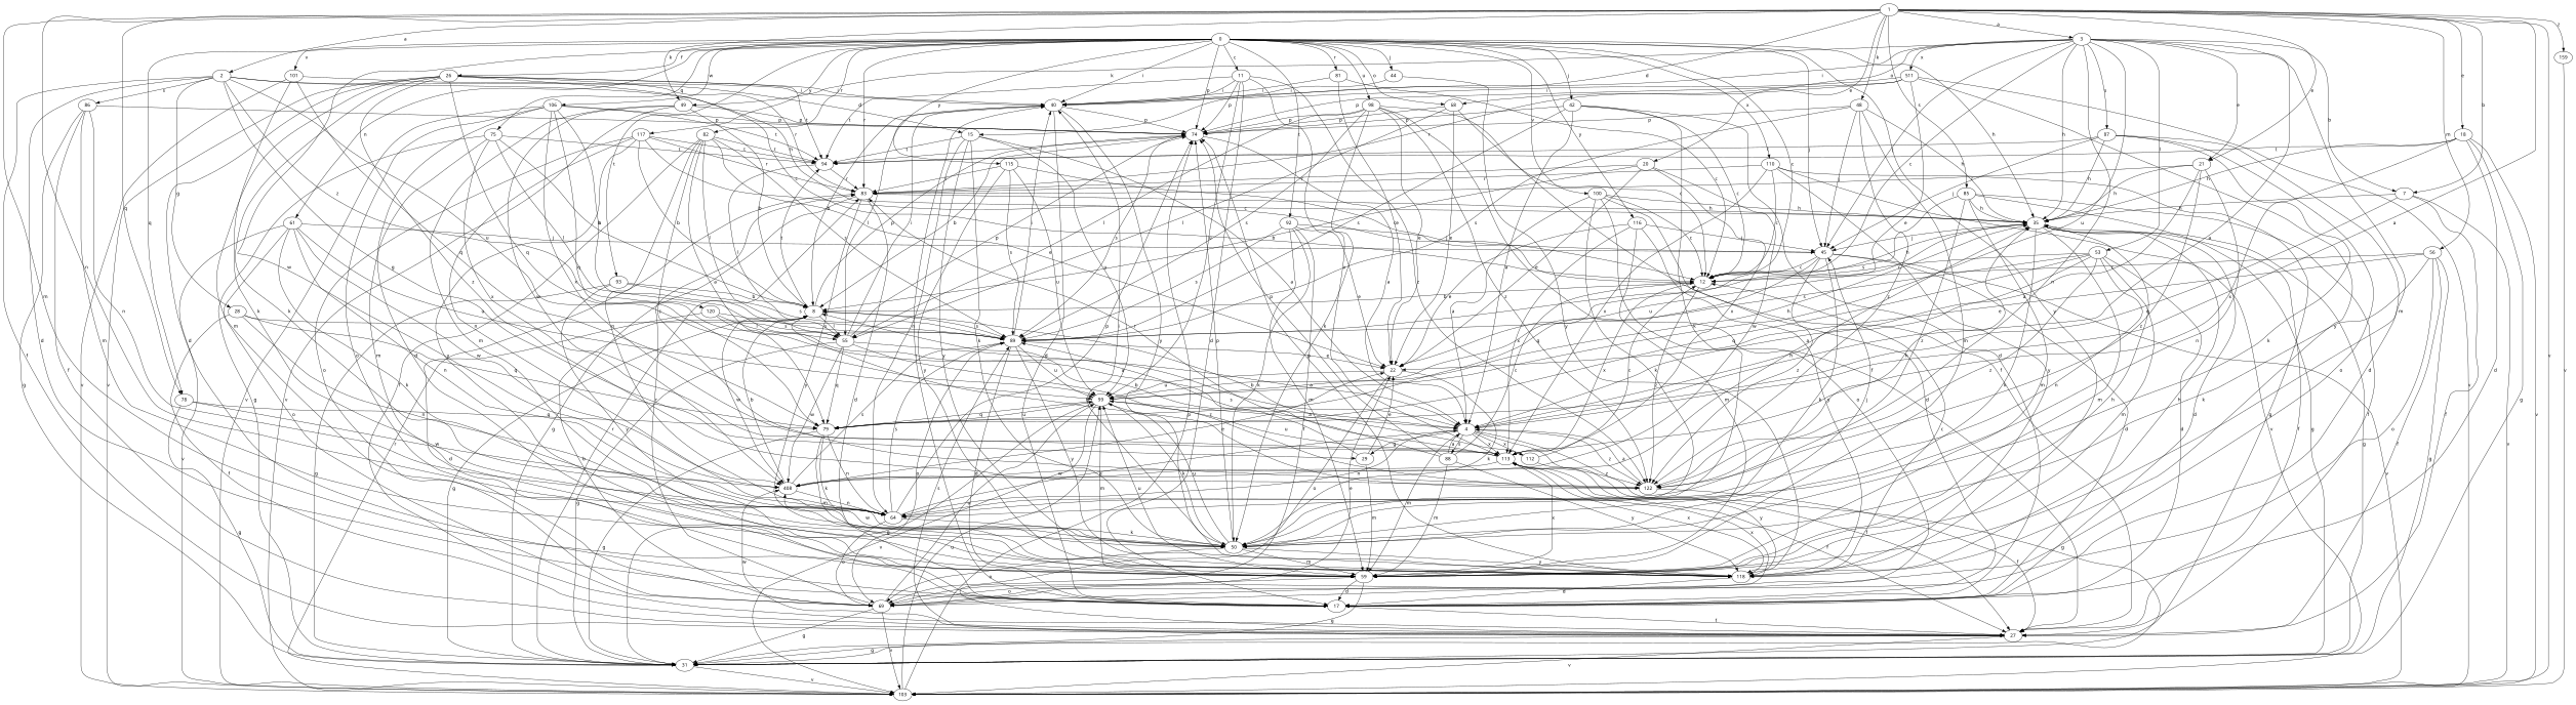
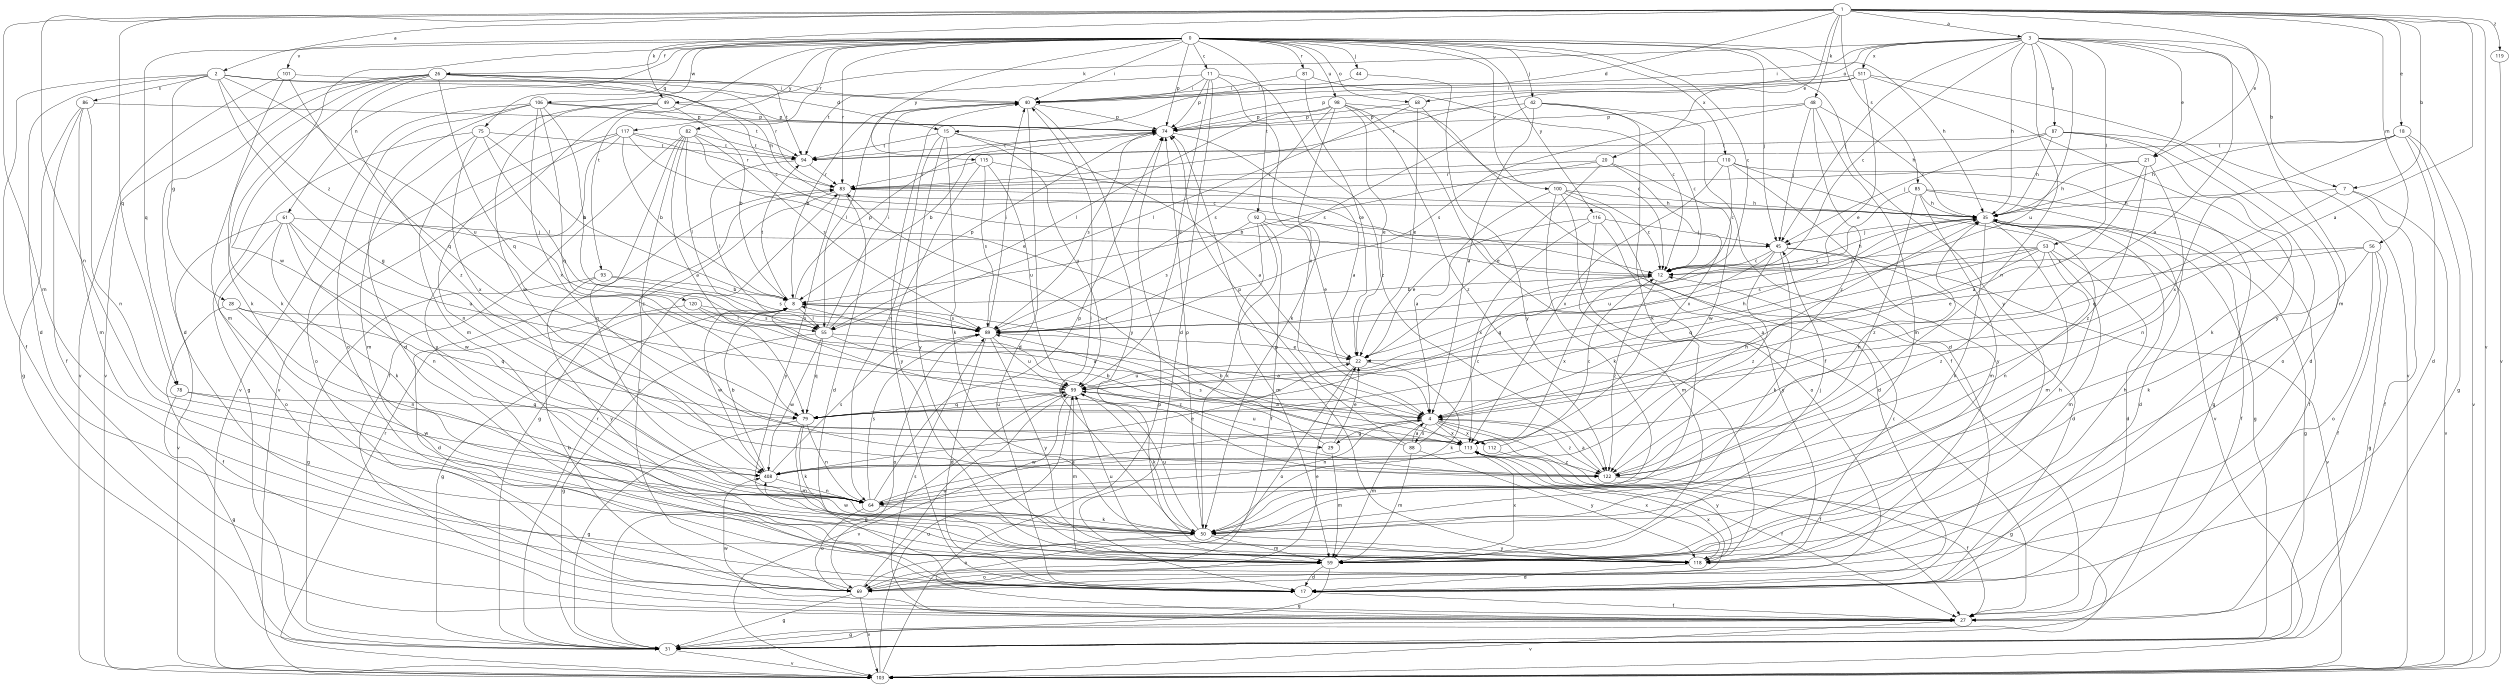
  strict digraph {
    fontname="Noto Sans"
    node [fontname="Noto Sans"]
    edge [fontname="Noto Sans"]
    0
    11
    12
    n4 [label=26]
    35
    40
    42
    44
    45
    61
    68
    74
    75
    78
    81
    82
    83
    92
    93
    98
    100
    101
    106
    n24 [label=408]
    110
    115
    116
    117
    118
    17
    99
    113
    122
    94
    8
    59
    103
    79
    50
    27
    31
    55
    4
    89
    64
    69
    22
    1
    2
    3
    7
    15
    18
    20
    21
    48
    49
    56
    85
-   119 [label=159]
+   119
    28
    29
    86
    120
    53
    87
    n67 [label=511]
    88
    112
    0 -> 11 [label=c]
    0 -> 12 [label=c]
    0 -> n4 [label=f]
    0 -> 35 [label=h]
    0 -> 40 [label=i]
    0 -> 42 [label=j]
    0 -> 44 [label=j]
    0 -> 45 [label=j]
    0 -> 61 [label=n]
    0 -> 68 [label=o]
    0 -> 74 [label=p]
    0 -> 75 [label=q]
    0 -> 78 [label=q]
    0 -> 81 [label=r]
    0 -> 82 [label=r]
    0 -> 83 [label=r]
    0 -> 92 [label=t]
    0 -> 93 [label=t]
    0 -> 98 [label=u]
    0 -> 100 [label=v]
    0 -> 101 [label=v]
    0 -> 106 [label=w]
    0 -> n24 [label=w]
    0 -> 110 [label=x]
    0 -> 115 [label=y]
    0 -> 116 [label=y]
    0 -> 117 [label=y]
    0 -> 118 [label=y]
    11 -> 40 [label=i]
    11 -> 74 [label=p]
    11 -> 17 [label=d]
    11 -> 99 [label=u]
    11 -> 113 [label=x]
    11 -> 122 [label=z]
    11 -> 94 [label=t]
    12 -> 35 [label=h]
    12 -> 113 [label=x]
    12 -> 122 [label=z]
    12 -> 8 [label=b]
    n4 -> 12 [label=c]
    n4 -> 40 [label=i]
    n4 -> 83 [label=r]
    n4 -> 17 [label=d]
    n4 -> 122 [label=z]
    n4 -> 94 [label=t]
    n4 -> 59 [label=m]
    n4 -> 103 [label=v]
    n4 -> 79 [label=q]
    n4 -> 50 [label=k]
    35 -> 45 [label=j]
    35 -> 17 [label=d]
    35 -> 99 [label=u]
    35 -> 59 [label=m]
    35 -> 50 [label=k]
    35 -> 27 [label=f]
    35 -> 31 [label=g]
    40 -> 74 [label=p]
    40 -> 118 [label=y]
    40 -> 17 [label=d]
    40 -> 8 [label=b]
    40 -> 55 [label=l]
    42 -> 12 [label=c]
    42 -> 74 [label=p]
    42 -> 17 [label=d]
    42 -> 50 [label=k]
    42 -> 4 [label=a]
    42 -> 89 [label=s]
    44 -> 40 [label=i]
    44 -> 118 [label=y]
    45 -> 12 [label=c]
    45 -> 17 [label=d]
    45 -> 122 [label=z]
    45 -> 103 [label=v]
    45 -> 79 [label=q]
    45 -> 50 [label=k]
    61 -> 45 [label=j]
    61 -> n24 [label=w]
    61 -> 99 [label=u]
    61 -> 103 [label=v]
    61 -> 50 [label=k]
    61 -> 64 [label=n]
    61 -> 69 [label=o]
    68 -> 74 [label=p]
    68 -> 27 [label=f]
    68 -> 55 [label=l]
    68 -> 22 [label=e]
    74 -> 94 [label=t]
    74 -> 8 [label=b]
    74 -> 4 [label=a]
    74 -> 89 [label=s]
    75 -> 113 [label=x]
    75 -> 94 [label=t]
    75 -> 8 [label=b]
    75 -> 59 [label=m]
    75 -> 31 [label=g]
    75 -> 55 [label=l]
    78 -> n24 [label=w]
    78 -> 79 [label=q]
    78 -> 31 [label=g]
    81 -> 12 [label=c]
    81 -> 40 [label=i]
    81 -> 22 [label=e]
    82 -> 122 [label=z]
    82 -> 94 [label=t]
    82 -> 27 [label=f]
    82 -> 55 [label=l]
    82 -> 4 [label=a]
    82 -> 89 [label=s]
    82 -> 64 [label=n]
    82 -> 22 [label=e]
    83 -> 35 [label=h]
    83 -> 118 [label=y]
    83 -> 17 [label=d]
    83 -> 31 [label=g]
    92 -> 45 [label=j]
    92 -> 59 [label=m]
    92 -> 50 [label=k]
    92 -> 27 [label=f]
    92 -> 89 [label=s]
    92 -> 22 [label=e]
    93 -> 118 [label=y]
    93 -> 8 [label=b]
    93 -> 31 [label=g]
    93 -> 89 [label=s]
    98 -> 12 [label=c]
    98 -> 74 [label=p]
    98 -> 122 [label=z]
    98 -> 50 [label=k]
    98 -> 27 [label=f]
    98 -> 55 [label=l]
    98 -> 89 [label=s]
    98 -> 22 [label=e]
    100 -> 12 [label=c]
    100 -> 35 [label=h]
    100 -> 17 [label=d]
    100 -> 50 [label=k]
    100 -> 4 [label=a]
    100 -> 69 [label=o]
    101 -> 40 [label=i]
    101 -> 103 [label=v]
    101 -> 79 [label=q]
    101 -> 50 [label=k]
    106 -> 74 [label=p]
    106 -> 17 [label=d]
    106 -> 113 [label=x]
    106 -> 94 [label=t]
    106 -> 103 [label=v]
    106 -> 79 [label=q]
    106 -> 89 [label=s]
    106 -> 69 [label=o]
    n24 -> 35 [label=h]
    n24 -> 8 [label=b]
    n24 -> 89 [label=s]
    n24 -> 64 [label=n]
    n24 -> 22 [label=e]
    110 -> 12 [label=c]
    110 -> 83 [label=r]
    110 -> 118 [label=y]
    110 -> 113 [label=x]
    110 -> 103 [label=v]
    110 -> 31 [label=g]
    115 -> 12 [label=c]
    115 -> 83 [label=r]
    115 -> 118 [label=y]
    115 -> 99 [label=u]
    115 -> 89 [label=s]
    116 -> 45 [label=j]
    116 -> 118 [label=y]
    116 -> 113 [label=x]
    116 -> 59 [label=m]
    116 -> 22 [label=e]
    117 -> 12 [label=c]
    117 -> 83 [label=r]
    117 -> 118 [label=y]
    117 -> 94 [label=t]
    117 -> 8 [label=b]
    117 -> 64 [label=n]
    117 -> 69 [label=o]
    118 -> 12 [label=c]
    118 -> 35 [label=h]
    118 -> 74 [label=p]
    118 -> 17 [label=d]
    118 -> 113 [label=x]
    17 -> 40 [label=i]
    17 -> 27 [label=f]
    99 -> 35 [label=h]
    99 -> 59 [label=m]
    99 -> 103 [label=v]
    99 -> 79 [label=q]
    99 -> 50 [label=k]
    99 -> 31 [label=g]
    99 -> 4 [label=a]
    113 -> n24 [label=w]
    113 -> 99 [label=u]
    113 -> 122 [label=z]
    113 -> 8 [label=b]
    113 -> 27 [label=f]
    122 -> 35 [label=h]
    122 -> 8 [label=b]
    122 -> 27 [label=f]
    122 -> 4 [label=a]
    94 -> 83 [label=r]
    94 -> 55 [label=l]
    8 -> 74 [label=p]
    8 -> n24 [label=w]
    8 -> 94 [label=t]
    8 -> 31 [label=g]
    8 -> 55 [label=l]
    8 -> 89 [label=s]
    59 -> 35 [label=h]
    59 -> 17 [label=d]
    59 -> 99 [label=u]
    59 -> 113 [label=x]
    59 -> 31 [label=g]
    59 -> 69 [label=o]
    103 -> 74 [label=p]
    103 -> 83 [label=r]
    103 -> 99 [label=u]
    79 -> 99 [label=u]
    79 -> 59 [label=m]
    79 -> 50 [label=k]
    79 -> 31 [label=g]
    79 -> 64 [label=n]
    50 -> 40 [label=i]
    50 -> 45 [label=j]
    50 -> 74 [label=p]
    50 -> n24 [label=w]
    50 -> 118 [label=y]
    50 -> 99 [label=u]
    50 -> 59 [label=m]
    50 -> 69 [label=o]
    27 -> n24 [label=w]
    27 -> 103 [label=v]
    27 -> 31 [label=g]
    27 -> 89 [label=s]
    31 -> 83 [label=r]
    31 -> 103 [label=v]
    55 -> 40 [label=i]
    55 -> 74 [label=p]
    55 -> n24 [label=w]
    55 -> 122 [label=z]
    55 -> 79 [label=q]
    55 -> 31 [label=g]
    55 -> 4 [label=a]
    4 -> 113 [label=x]
    4 -> 122 [label=z]
    4 -> 59 [label=m]
    4 -> 27 [label=f]
    4 -> 31 [label=g]
    4 -> 64 [label=n]
    4 -> 29 [label=g]
    4 -> 88 [label=s]
    4 -> 112 [label=x]
    89 -> 40 [label=i]
    89 -> 118 [label=y]
    89 -> 17 [label=d]
    89 -> 99 [label=u]
    89 -> 69 [label=o]
    89 -> 22 [label=e]
    64 -> 74 [label=p]
    64 -> 50 [label=k]
    64 -> 4 [label=a]
    64 -> 89 [label=s]
    64 -> 69 [label=o]
    69 -> 83 [label=r]
    69 -> 99 [label=u]
    69 -> 113 [label=x]
    69 -> 8 [label=b]
    69 -> 103 [label=v]
    69 -> 31 [label=g]
    69 -> 22 [label=e]
    22 -> 99 [label=u]
    22 -> 50 [label=k]
    22 -> 69 [label=o]
    1 -> 78 [label=q]
    1 -> 59 [label=m]
    1 -> 103 [label=v]
    1 -> 4 [label=a]
    1 -> 64 [label=n]
    1 -> 2 [label=a]
    1 -> 3 [label=a]
    1 -> 7 [label=b]
    1 -> 15 [label=d]
    1 -> 18 [label=e]
    1 -> 20 [label=e]
    1 -> 21 [label=e]
    1 -> 48 [label=k]
    1 -> 49 [label=k]
    1 -> 56 [label=m]
    1 -> 85 [label=s]
    1 -> 119 [label=z]
    2 -> 35 [label=h]
    2 -> 17 [label=d]
    2 -> 99 [label=u]
    2 -> 27 [label=f]
    2 -> 15 [label=d]
    2 -> 28 [label=g]
    2 -> 29 [label=g]
    2 -> 86 [label=s]
    2 -> 120 [label=z]
    3 -> 12 [label=c]
    3 -> 35 [label=h]
    3 -> 40 [label=i]
    3 -> 45 [label=j]
    3 -> 68 [label=o]
    3 -> 99 [label=u]
    3 -> 59 [label=m]
    3 -> 4 [label=a]
    3 -> 64 [label=n]
    3 -> 7 [label=b]
    3 -> 21 [label=e]
    3 -> 49 [label=k]
    3 -> 53 [label=l]
    3 -> 87 [label=s]
    3 -> n67 [label=x]
    7 -> 35 [label=h]
    7 -> 103 [label=v]
    7 -> 79 [label=q]
    7 -> 27 [label=f]
    15 -> 118 [label=y]
    15 -> 99 [label=u]
    15 -> 94 [label=t]
    15 -> 50 [label=k]
    15 -> 4 [label=a]
    15 -> 64 [label=n]
    18 -> 35 [label=h]
    18 -> 17 [label=d]
    18 -> 113 [label=x]
    18 -> 94 [label=t]
    18 -> 103 [label=v]
    18 -> 31 [label=g]
    20 -> 83 [label=r]
    20 -> n24 [label=w]
    20 -> 113 [label=x]
    20 -> 8 [label=b]
    20 -> 22 [label=e]
    21 -> 35 [label=h]
    21 -> 83 [label=r]
    21 -> 122 [label=z]
    21 -> 4 [label=a]
    21 -> 64 [label=n]
    48 -> 35 [label=h]
    48 -> 45 [label=j]
    48 -> 74 [label=p]
    48 -> 122 [label=z]
    48 -> 59 [label=m]
    48 -> 89 [label=s]
    49 -> 74 [label=p]
    49 -> n24 [label=w]
    49 -> 8 [label=b]
    49 -> 59 [label=m]
    49 -> 103 [label=v]
    56 -> 12 [label=c]
    56 -> 50 [label=k]
    56 -> 27 [label=f]
    56 -> 31 [label=g]
    56 -> 69 [label=o]
    56 -> 22 [label=e]
    85 -> 35 [label=h]
    85 -> 122 [label=z]
    85 -> 59 [label=m]
    85 -> 27 [label=f]
    85 -> 31 [label=g]
    85 -> 89 [label=s]
    119 -> 103 [label=v]
    28 -> 79 [label=q]
    28 -> 27 [label=f]
    28 -> 89 [label=s]
    28 -> 64 [label=n]
    29 -> 59 [label=m]
    29 -> 89 [label=s]
    29 -> 22 [label=e]
    86 -> 74 [label=p]
    86 -> 59 [label=m]
    86 -> 27 [label=f]
    86 -> 31 [label=g]
    86 -> 64 [label=n]
    120 -> 17 [label=d]
    120 -> 55 [label=l]
    120 -> 4 [label=a]
    120 -> 89 [label=s]
    53 -> 12 [label=c]
    53 -> 17 [label=d]
    53 -> 122 [label=z]
    53 -> 59 [label=m]
    53 -> 79 [label=q]
    53 -> 4 [label=a]
    53 -> 89 [label=s]
    53 -> 64 [label=n]
    87 -> 35 [label=h]
    87 -> 45 [label=j]
    87 -> 17 [label=d]
    87 -> 94 [label=t]
    87 -> 50 [label=k]
    87 -> 69 [label=o]
    n67 -> 40 [label=i]
    n67 -> 74 [label=p]
    n67 -> 83 [label=r]
    n67 -> 118 [label=y]
    n67 -> 103 [label=v]
    n67 -> 22 [label=e]
    88 -> 12 [label=c]
    88 -> 74 [label=p]
    88 -> 83 [label=r]
    88 -> 118 [label=y]
    88 -> 59 [label=m]
    88 -> 4 [label=a]
    112 -> 12 [label=c]
    112 -> 118 [label=y]
    112 -> 8 [label=b]
  }
